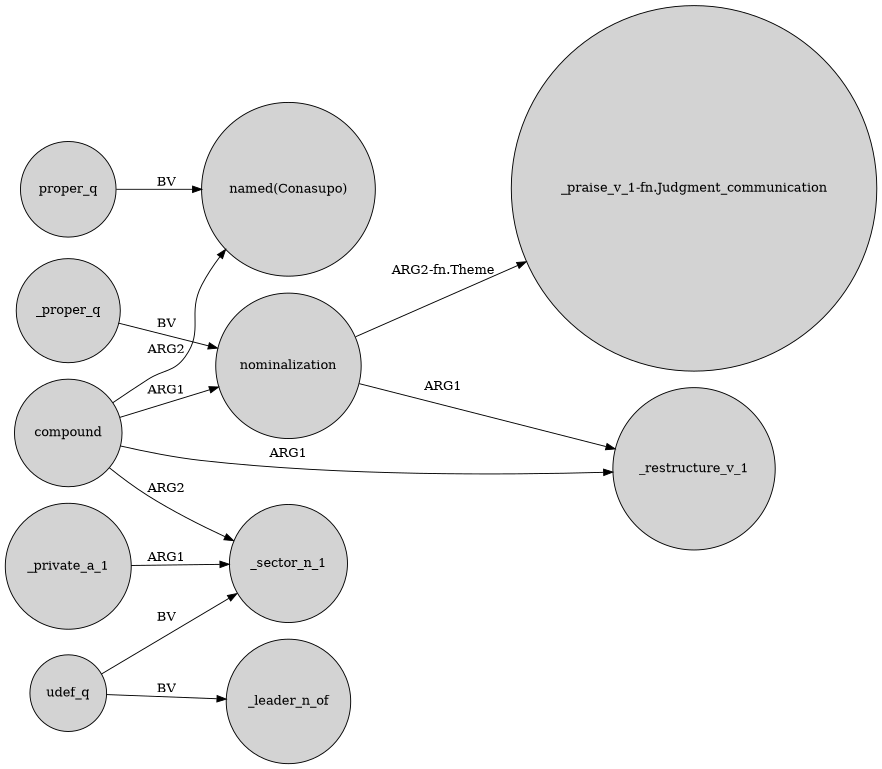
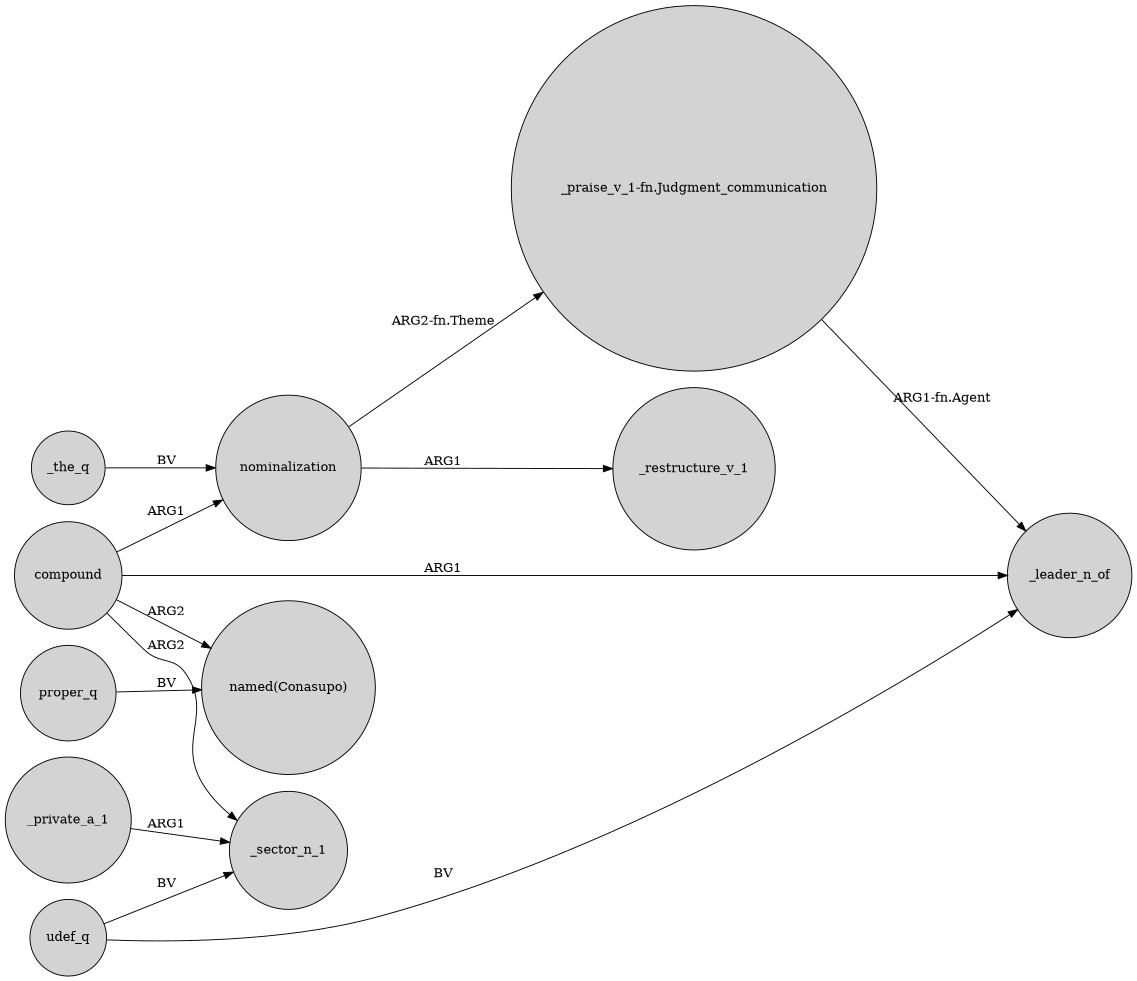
  digraph {
    rankdir=LR
    node [shape=circle style=filled]
    compound
    _leader_n_of
    "named(Conasupo)"
    _sector_n_1
    nominalization
    "_praise_v_1-fn.Judgment_communication"
    _restructure_v_1
    udef_q
-   _the_q [label=_proper_q]
+   _the_q
    proper_q
    _private_a_1
-   compound -> _restructure_v_1 [label=ARG1]
+   compound -> _leader_n_of [label=ARG1]
    compound -> "named(Conasupo)" [label=ARG2]
    compound -> _sector_n_1 [label=ARG2]
    compound -> nominalization [label=ARG1]
    nominalization -> "_praise_v_1-fn.Judgment_communication" [label="ARG2-fn.Theme"]
    nominalization -> _restructure_v_1 [label=ARG1]
+   "_praise_v_1-fn.Judgment_communication" -> _leader_n_of [label="ARG1-fn.Agent"]
    udef_q -> _leader_n_of [label=BV]
    udef_q -> _sector_n_1 [label=BV]
    _the_q -> nominalization [label=BV]
    proper_q -> "named(Conasupo)" [label=BV]
    _private_a_1 -> _sector_n_1 [label=ARG1]
  }
